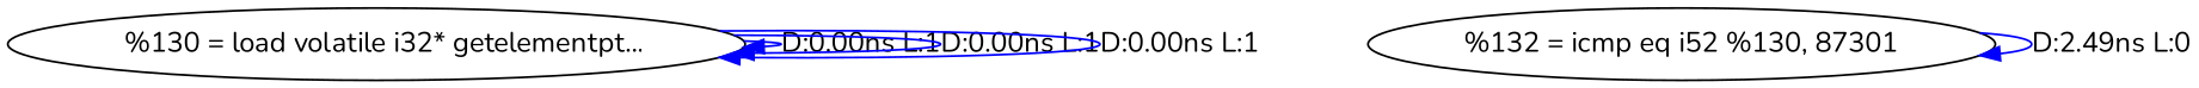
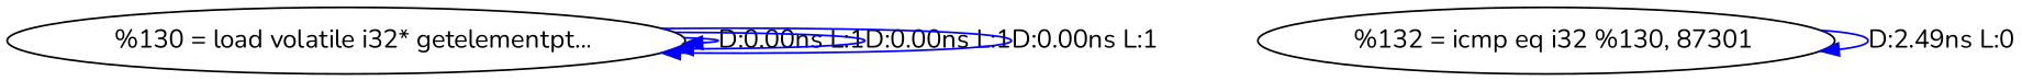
  digraph {
    fontname=Nunito
    node [fontname=Nunito]
    edge [color=blue fontname=Nunito]
    n1 [label="  %130 = load volatile i32* getelementpt..."]
-   n2 [label="%132 = icmp eq i52 %130, 87301"]
+   n2 [label="  %132 = icmp eq i32 %130, 87301"]
    n1 -> n1 [label="D:0.00ns L:1"]
    n1 -> n1 [label="D:0.00ns L:1"]
    n1 -> n1 [label="D:0.00ns L:1"]
    n2 -> n2 [label="D:2.49ns L:0"]
  }
